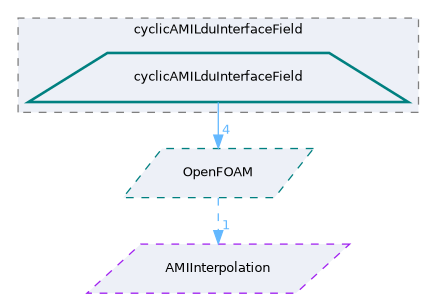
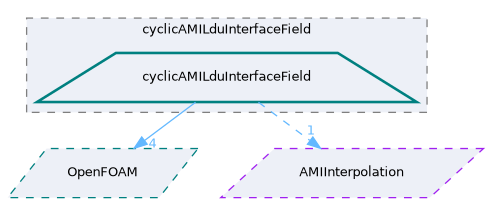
  digraph {
    compound=true
    node [color=teal fillcolor="#edf0f7" fontname=Helvetica fontsize=10 shape=parallelogram style="filled,dashed"]
    edge [color=steelblue1 fontcolor=steelblue1 fontname=Helvetica fontsize=10 labeldistance=1.5 labelfontname=Helvetica labelfontsize=10]
    n1 [height=0.2 label=cyclicAMILduInterfaceField shape=trapezium style="filled,bold" width=0.4]
    n2 [height=0.2 label=OpenFOAM width=0.4]
    n3 [color=purple height=0.2 label=AMIInterpolation width=0.4]
    subgraph cluster_1 {
      bgcolor="#edf0f7"
      fontname=Helvetica
      fontsize=10
      label=cyclicAMILduInterfaceField
      pencolor=grey50
      style="filled,dashed"
      n1
    }
    n1 -> n2 [headlabel=4 style=solid]
-   n2 -> n3 [headlabel=1 style=dashed]
+   n1 -> n3 [headlabel=1 style=dashed]
  }
